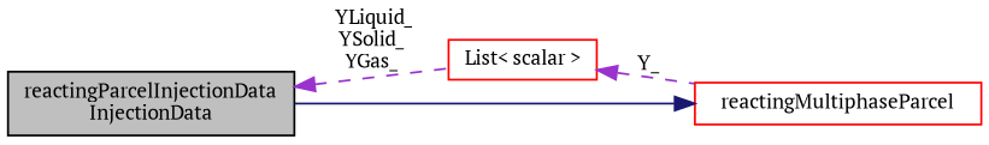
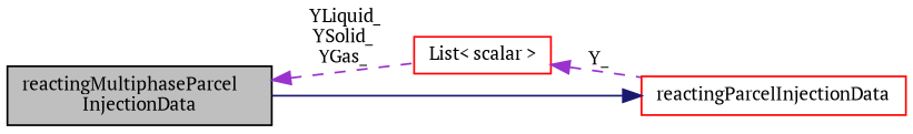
  digraph {
    fontname="PT Serif"
    rankdir=LR
    node [color=red fontname="PT Serif" fontsize=10 shape=record]
    edge [color=darkorchid3 dir=back fontname="PT Serif" fontsize=10 labelfontname=FreeSans labelfontsize=10 style=dashed]
-   n1 [color=black fillcolor=grey75 fontcolor=black height=0.2 label="reactingParcelInjectionData\lInjectionData" style=filled width=0.4]
+   n1 [color=black fillcolor=grey75 fontcolor=black height=0.2 label="reactingMultiphaseParcel\lInjectionData" style=filled width=0.4]
    n2 [height=0.2 label="List\< scalar \>" width=0.4]
-   n3 [height=0.2 label=reactingMultiphaseParcel width=0.4]
+   n3 [height=0.2 label=reactingParcelInjectionData width=0.4]
    n1 -> n2 [label=" YLiquid_\nYSolid_\nYGas_"]
    n2 -> n3 [label=" Y_"]
    n3 -> n1 [color=midnightblue style=solid]
  }
